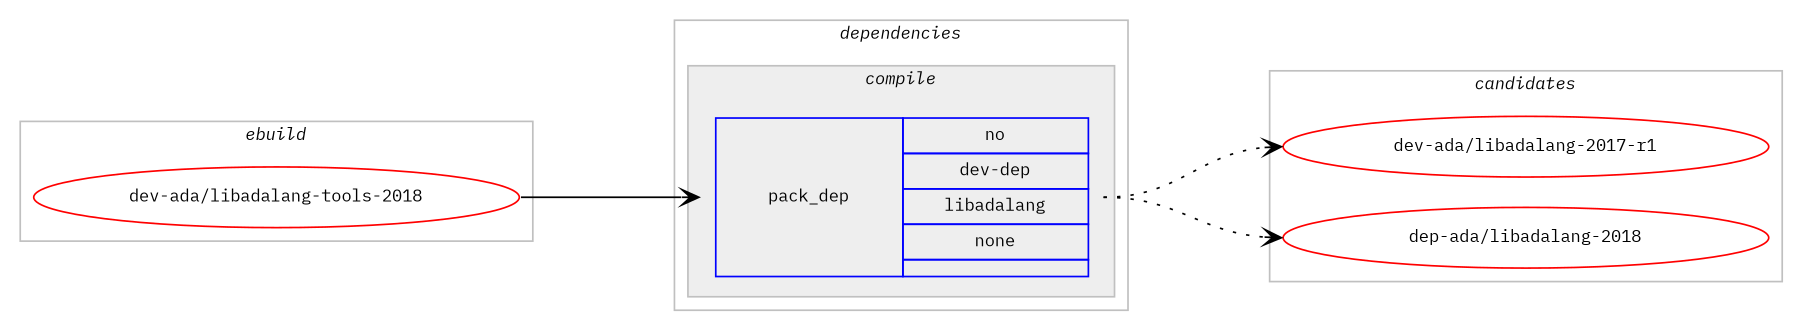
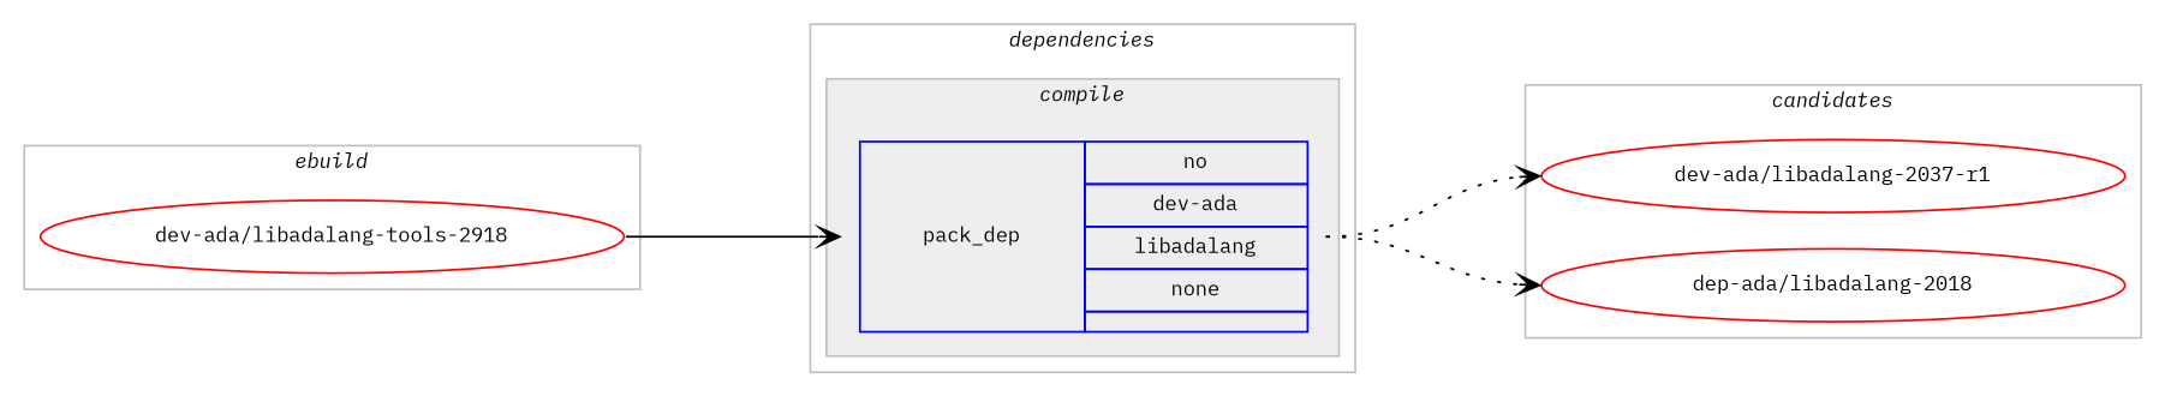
  digraph {
    compound=true
    concentrate=true
    fontname="IBM Plex Mono"
    fontsize=10
    newrank=true
    rankdir=LR
    ranksep=1.5
    node [color=red fontname="IBM Plex Mono" fontsize=10]
    edge [arrowhead=vee fontname="IBM Plex Mono" headport=w style=dotted tailport=e weight=100]
-   n1 [label="dev-ada/libadalang-tools-2018" width=4]
-   n2 [color=blue label=<<TABLE BORDER="0" CELLBORDER="1" CELLSPACING="0" CELLPADDING="4" WIDTH="220"><TR><TD ROWSPAN="6" CELLPADDING="30">pack_dep</TD></TR><TR><TD WIDTH="110">no</TD></TR><TR><TD>dev-dep</TD></TR><TR><TD>libadalang</TD></TR><TR><TD>none</TD></TR><TR><TD></TD></TR></TABLE>> shape=none]
-   n3 [label="dev-ada/libadalang-2017-r1" width=4]
+   n1 [label="dev-ada/libadalang-tools-2918" width=4]
+   n2 [color=blue label=<<TABLE BORDER="0" CELLBORDER="1" CELLSPACING="0" CELLPADDING="4" WIDTH="220"><TR><TD ROWSPAN="6" CELLPADDING="30">pack_dep</TD></TR><TR><TD WIDTH="110">no</TD></TR><TR><TD>dev-ada</TD></TR><TR><TD>libadalang</TD></TR><TR><TD>none</TD></TR><TR><TD></TD></TR></TABLE>> shape=none]
+   n3 [label="dev-ada/libadalang-2037-r1" width=4]
    n4 [label="dep-ada/libadalang-2018" width=4]
    subgraph cluster_1 {
      color=gray
      label=<<i>ebuild</i>>
      rank=same
      n1
    }
    subgraph cluster_2 {
      color=gray
      label=<<i>dependencies</i>>
      subgraph cluster_3 {
        color=gray
        fillcolor="#eeeeee"
        label=<<i>compile</i>>
        style=filled
        subgraph sub_4 {
          color=gray
          fillcolor="#eeeeee"
          label=<<i>compile</i>>
          style=filled
          n2
        }
      }
      subgraph cluster_5 {
        color=gray
        fillcolor="#eeeeee"
        label=<<i>compile and run</i>>
        style=filled
      }
      subgraph cluster_6 {
        color=gray
        fillcolor="#eeeeee"
        label=<<i>run</i>>
        style=filled
      }
    }
    subgraph cluster_7 {
      color=gray
      label=<<i>candidates</i>>
      rank=same
      subgraph sub_8 {
        color=black
        label=<<i>candidates</i>>
        nodesep=1
        rank=same
        n3
        n4
      }
    }
    n1 -> n2 [style=solid weight=20]
    n2 -> n3
    n2 -> n4
  }
